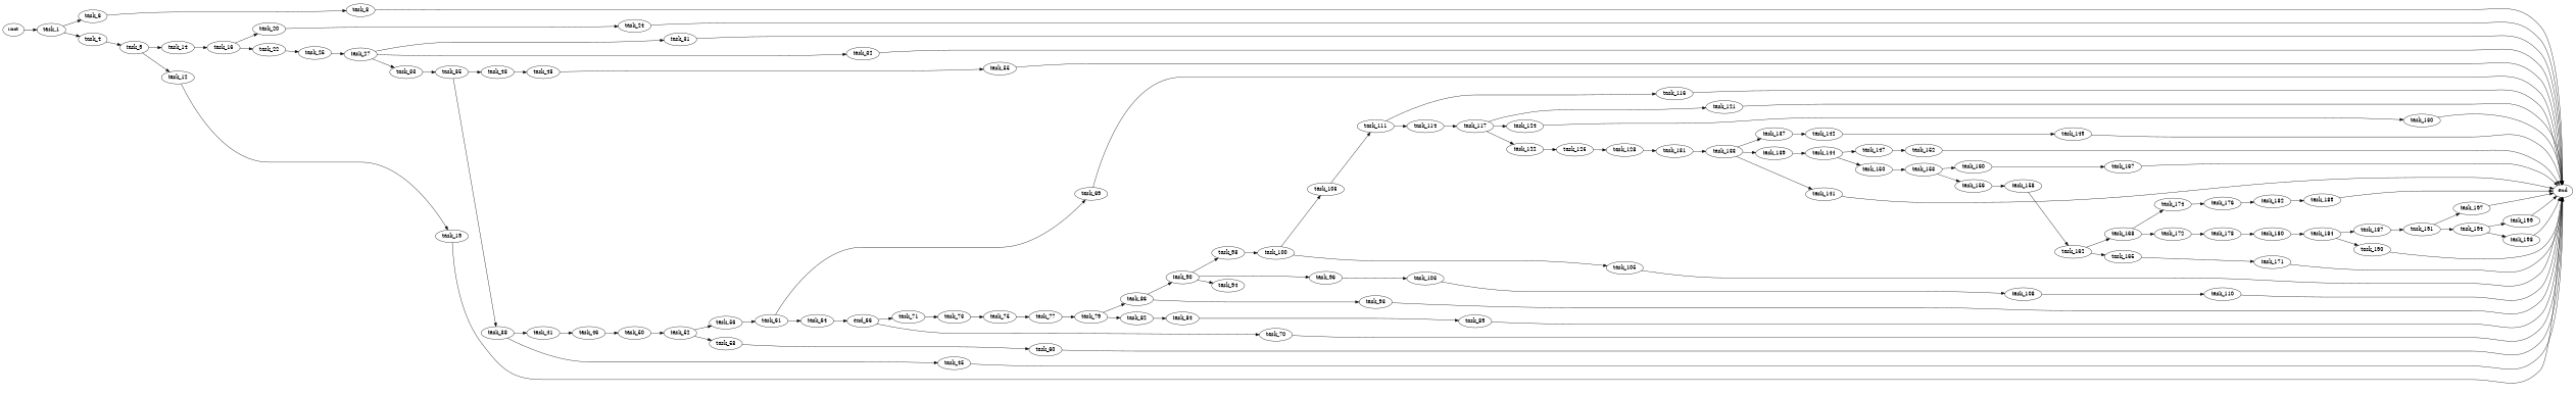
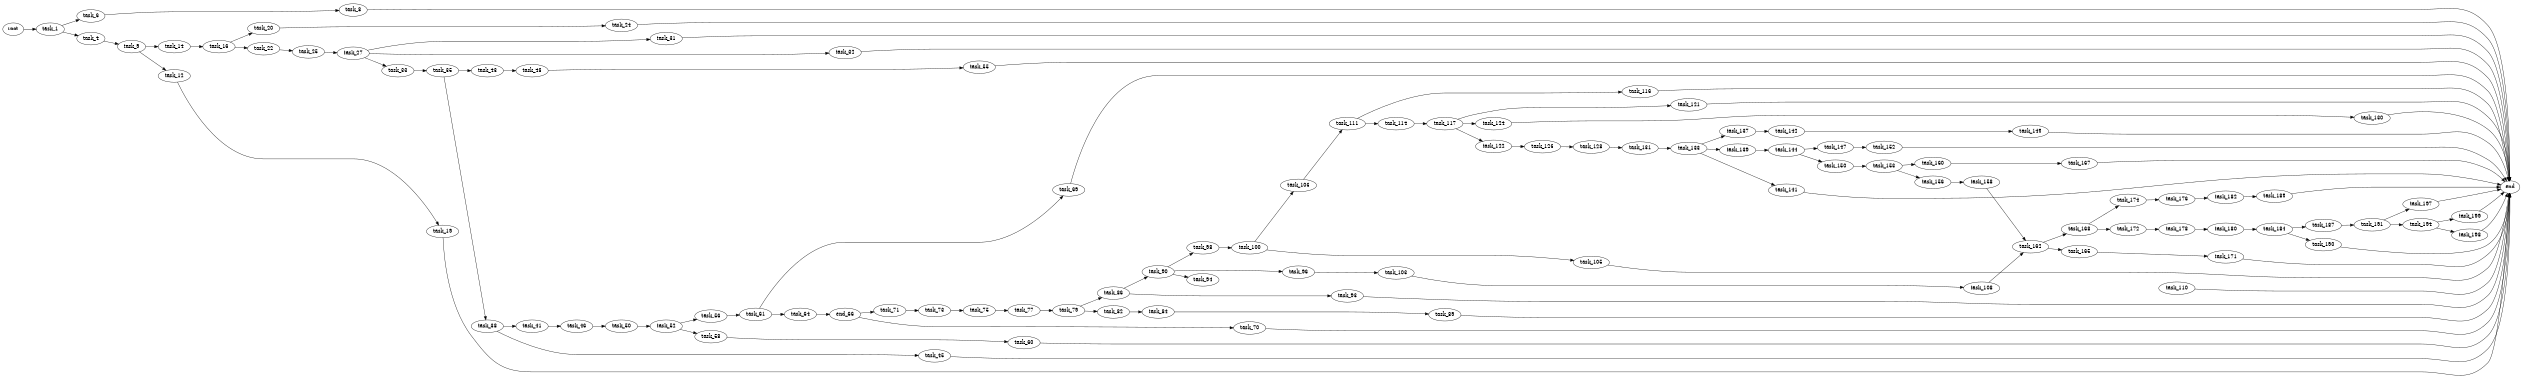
  digraph {
    rankdir=LR
    root
    task_1
    task_4
    task_6
    task_9
    task_8
    task_12
    task_14
    end
    task_19
    task_16
    task_20
    task_22
    task_24
    task_25
    task_27
    task_31
    task_32
    task_33
    task_35
    task_38
    task_43
    task_41
    task_45
    task_48
    task_46
    task_55
    task_50
    task_52
    task_56
    task_58
    task_61
    task_60
    task_64
    task_69
    n36 [label=end_66]
    task_70
    task_71
    task_73
    task_75
    task_77
    task_79
    task_82
    task_86
    task_84
    task_90
    task_93
    task_89
    task_94
    task_96
    task_98
    task_103
    task_100
    task_108
    task_105
    task_106
    task_110
    task_111
    task_114
    task_116
    task_117
    task_121
    task_122
    task_124
    task_126
    task_130
    task_128
    task_131
    task_133
    task_137
    task_139
    task_141
    task_142
    task_144
    task_149
    task_147
    task_150
    task_152
    task_153
    task_156
    task_160
    task_158
    task_167
    task_162
    task_165
    task_168
    task_171
    task_172
    task_174
    task_178
    task_176
    task_180
    task_182
    task_184
    task_189
    task_187
    task_190
    task_191
    task_194
    task_197
    task_198
    task_199
    root -> task_1
    task_1 -> task_4
    task_1 -> task_6
    task_4 -> task_9
    task_6 -> task_8
    task_9 -> task_12
    task_9 -> task_14
    task_8 -> end
    task_12 -> task_19
    task_14 -> task_16
    task_19 -> end
    task_16 -> task_20
    task_16 -> task_22
    task_20 -> task_24
    task_22 -> task_25
    task_24 -> end
    task_25 -> task_27
    task_27 -> task_31
    task_27 -> task_32
    task_27 -> task_33
    task_31 -> end
    task_32 -> end
    task_33 -> task_35
    task_35 -> task_38
    task_35 -> task_43
    task_38 -> task_41
    task_38 -> task_45
    task_43 -> task_48
    task_41 -> task_46
    task_45 -> end
    task_48 -> task_55
    task_46 -> task_50
    task_55 -> end
    task_50 -> task_52
    task_52 -> task_56
    task_52 -> task_58
    task_56 -> task_61
    task_58 -> task_60
    task_61 -> task_64
    task_61 -> task_69
    task_60 -> end
    task_64 -> n36
    task_69 -> end
    n36 -> task_70
    n36 -> task_71
    task_70 -> end
    task_71 -> task_73
    task_73 -> task_75
    task_75 -> task_77
    task_77 -> task_79
    task_79 -> task_82
    task_79 -> task_86
    task_82 -> task_84
    task_86 -> task_90
    task_86 -> task_93
    task_84 -> task_89
    task_90 -> task_94
    task_90 -> task_96
    task_90 -> task_98
    task_93 -> end
    task_89 -> end
    task_96 -> task_103
    task_98 -> task_100
    task_103 -> task_108
    task_100 -> task_105
    task_100 -> task_106
-   task_108 -> task_110
+   task_108 -> task_162
    task_105 -> end
    task_106 -> task_111
    task_110 -> end
    task_111 -> task_114
    task_111 -> task_116
    task_114 -> task_117
    task_116 -> end
    task_117 -> task_121
    task_117 -> task_122
    task_117 -> task_124
    task_121 -> end
    task_122 -> task_126
    task_124 -> task_130
    task_126 -> task_128
    task_130 -> end
    task_128 -> task_131
    task_131 -> task_133
    task_133 -> task_137
    task_133 -> task_139
    task_133 -> task_141
    task_137 -> task_142
    task_139 -> task_144
    task_141 -> end
    task_142 -> task_149
    task_144 -> task_147
    task_144 -> task_150
    task_149 -> end
    task_147 -> task_152
    task_150 -> task_153
    task_152 -> end
    task_153 -> task_156
    task_153 -> task_160
    task_156 -> task_158
    task_160 -> task_167
    task_158 -> task_162
    task_167 -> end
    task_162 -> task_165
    task_162 -> task_168
    task_165 -> task_171
    task_168 -> task_172
    task_168 -> task_174
    task_171 -> end
    task_172 -> task_178
    task_174 -> task_176
    task_178 -> task_180
    task_176 -> task_182
    task_180 -> task_184
    task_182 -> task_189
    task_184 -> task_187
    task_184 -> task_190
    task_189 -> end
    task_187 -> task_191
    task_190 -> end
    task_191 -> task_194
    task_191 -> task_197
    task_194 -> task_198
    task_194 -> task_199
    task_197 -> end
    task_198 -> end
    task_199 -> end
  }
